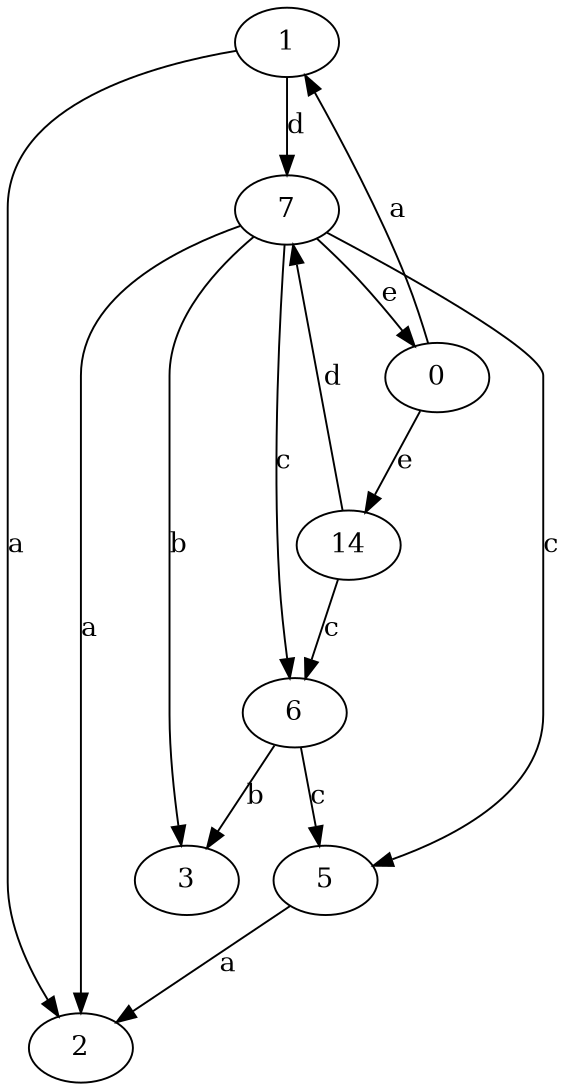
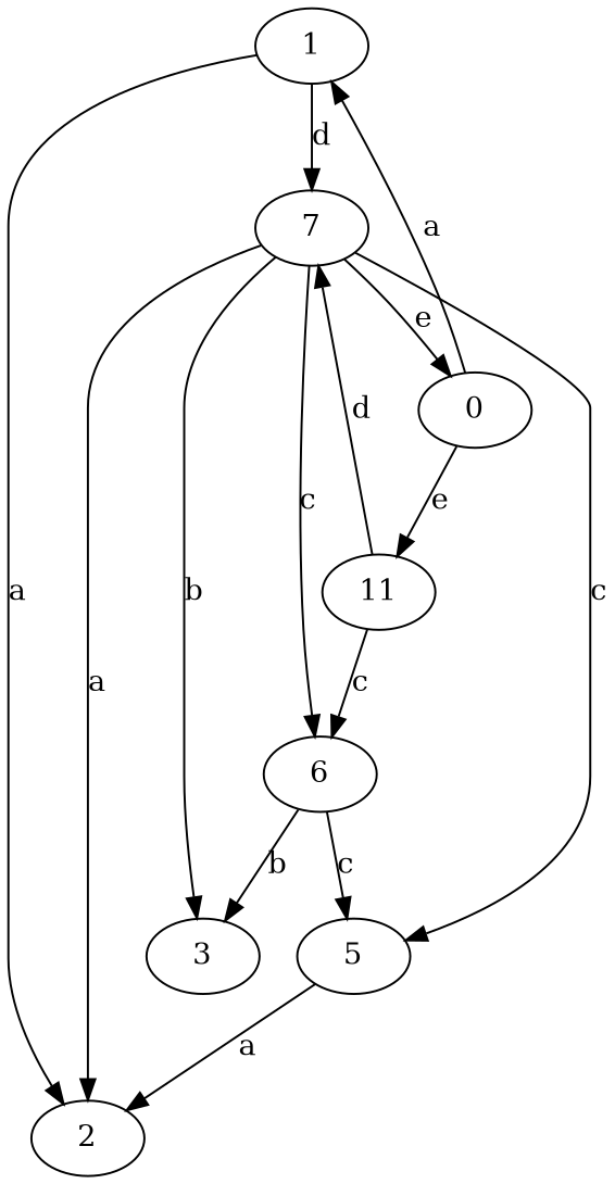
  strict digraph {
    1
    2
    7
    0
    5
    6
    3
-   11 [label=14]
+   11
    1 -> 2 [label=a]
    1 -> 7 [label=d]
    7 -> 2 [label=a]
    7 -> 0 [label=e]
    7 -> 5 [label=c]
    7 -> 6 [label=c]
    7 -> 3 [label=b]
    0 -> 1 [label=a]
    0 -> 11 [label=e]
    5 -> 2 [label=a]
    6 -> 5 [label=c]
    6 -> 3 [label=b]
    11 -> 7 [label=d]
    11 -> 6 [label=c]
  }
